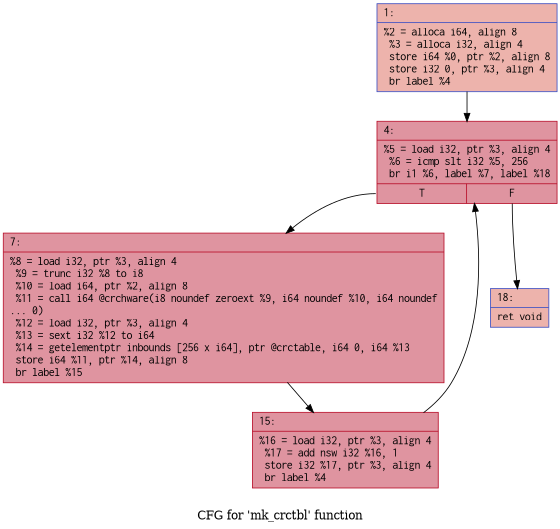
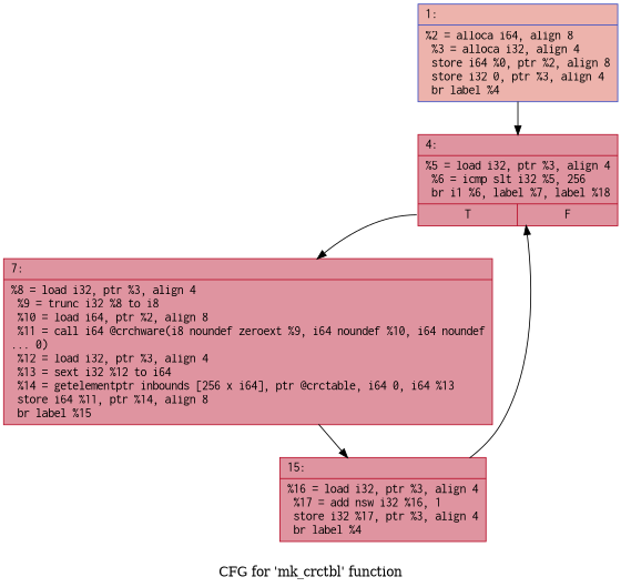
  digraph {
    label="CFG for 'mk_crctbl' function"
    node [color="#b70d28ff" fillcolor="#b70d2870" fontname=Courier shape=record style=filled]
    n1 [color="#3d50c3ff" fillcolor="#d6524470" label="{1:\l|  %2 = alloca i64, align 8\l  %3 = alloca i32, align 4\l  store i64 %0, ptr %2, align 8\l  store i32 0, ptr %3, align 4\l  br label %4\l}"]
    n2 [label="{4:\l|  %5 = load i32, ptr %3, align 4\l  %6 = icmp slt i32 %5, 256\l  br i1 %6, label %7, label %18\l|{<s0>T|<s1>F}}"]
    n3 [label="{7:\l|  %8 = load i32, ptr %3, align 4\l  %9 = trunc i32 %8 to i8\l  %10 = load i64, ptr %2, align 8\l  %11 = call i64 @crchware(i8 noundef zeroext %9, i64 noundef %10, i64 noundef\l... 0)\l  %12 = load i32, ptr %3, align 4\l  %13 = sext i32 %12 to i64\l  %14 = getelementptr inbounds [256 x i64], ptr @crctable, i64 0, i64 %13\l  store i64 %11, ptr %14, align 8\l  br label %15\l}"]
-   n4 [color="#3d50c3ff" fillcolor="#d6524470" label="{18:\l|  ret void\l}"]
    n5 [label="{15:\l|  %16 = load i32, ptr %3, align 4\l  %17 = add nsw i32 %16, 1\l  store i32 %17, ptr %3, align 4\l  br label %4\l}"]
    n1 -> n2
    n2 -> n3 [tailport=s0]
-   n2 -> n4 [tailport=s1]
    n3 -> n5
    n5 -> n2
  }
